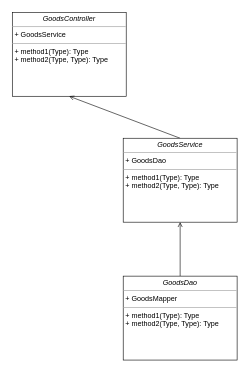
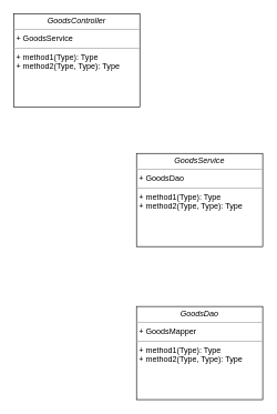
  <mxCell id="0" />
  <mxCell id="1" parent="0" />
  <mxCell id="2" value="&lt;p style=&quot;margin: 0px ; margin-top: 4px ; text-align: center&quot;&gt;&lt;i&gt;GoodsController&lt;/i&gt;&lt;/p&gt;&lt;hr size=&quot;1&quot;&gt;&lt;p style=&quot;margin: 0px ; margin-left: 4px&quot;&gt;+ GoodsService&lt;br&gt;&lt;/p&gt;&lt;hr size=&quot;1&quot;&gt;&lt;p style=&quot;margin: 0px ; margin-left: 4px&quot;&gt;+ method1(Type): Type&lt;br&gt;+ method2(Type, Type): Type&lt;/p&gt;" style="verticalAlign=top;align=left;overflow=fill;fontSize=12;fontFamily=Helvetica;html=1;" vertex="1" parent="1"><mxGeometry x="20" y="20" width="190" height="140" as="geometry" /></mxCell>
- <mxCell id="3" style="rounded=0;orthogonalLoop=1;jettySize=auto;html=1;entryX=0.5;entryY=1;entryDx=0;entryDy=0;endArrow=open;endFill=0;exitX=0.5;exitY=0;exitDx=0;exitDy=0;" edge="1" parent="1" source="4" target="2"><mxGeometry relative="1" as="geometry" /></mxCell>
  <mxCell id="4" value="&lt;p style=&quot;margin: 0px ; margin-top: 4px ; text-align: center&quot;&gt;&lt;i&gt;GoodsService&lt;/i&gt;&lt;/p&gt;&lt;hr size=&quot;1&quot;&gt;&lt;p style=&quot;margin: 0px ; margin-left: 4px&quot;&gt;+ GoodsDao&lt;br&gt;&lt;/p&gt;&lt;hr size=&quot;1&quot;&gt;&lt;p style=&quot;margin: 0px ; margin-left: 4px&quot;&gt;+ method1(Type): Type&lt;br&gt;+ method2(Type, Type): Type&lt;/p&gt;" style="verticalAlign=top;align=left;overflow=fill;fontSize=12;fontFamily=Helvetica;html=1;" vertex="1" parent="1"><mxGeometry x="205" y="230" width="190" height="140" as="geometry" /></mxCell>
- <mxCell id="5" style="edgeStyle=orthogonalEdgeStyle;rounded=0;orthogonalLoop=1;jettySize=auto;html=1;entryX=0.5;entryY=1;entryDx=0;entryDy=0;endArrow=open;endFill=0;" edge="1" parent="1" source="6" target="4"><mxGeometry relative="1" as="geometry" /></mxCell>
  <mxCell id="6" value="&lt;p style=&quot;margin: 0px ; margin-top: 4px ; text-align: center&quot;&gt;&lt;i&gt;GoodsDao&lt;/i&gt;&lt;/p&gt;&lt;hr size=&quot;1&quot;&gt;&lt;p style=&quot;margin: 0px ; margin-left: 4px&quot;&gt;+ GoodsMapper&lt;br&gt;&lt;/p&gt;&lt;hr size=&quot;1&quot;&gt;&lt;p style=&quot;margin: 0px ; margin-left: 4px&quot;&gt;+ method1(Type): Type&lt;br&gt;+ method2(Type, Type): Type&lt;/p&gt;" style="verticalAlign=top;align=left;overflow=fill;fontSize=12;fontFamily=Helvetica;html=1;" vertex="1" parent="1"><mxGeometry x="205" y="460" width="190" height="140" as="geometry" /></mxCell>
